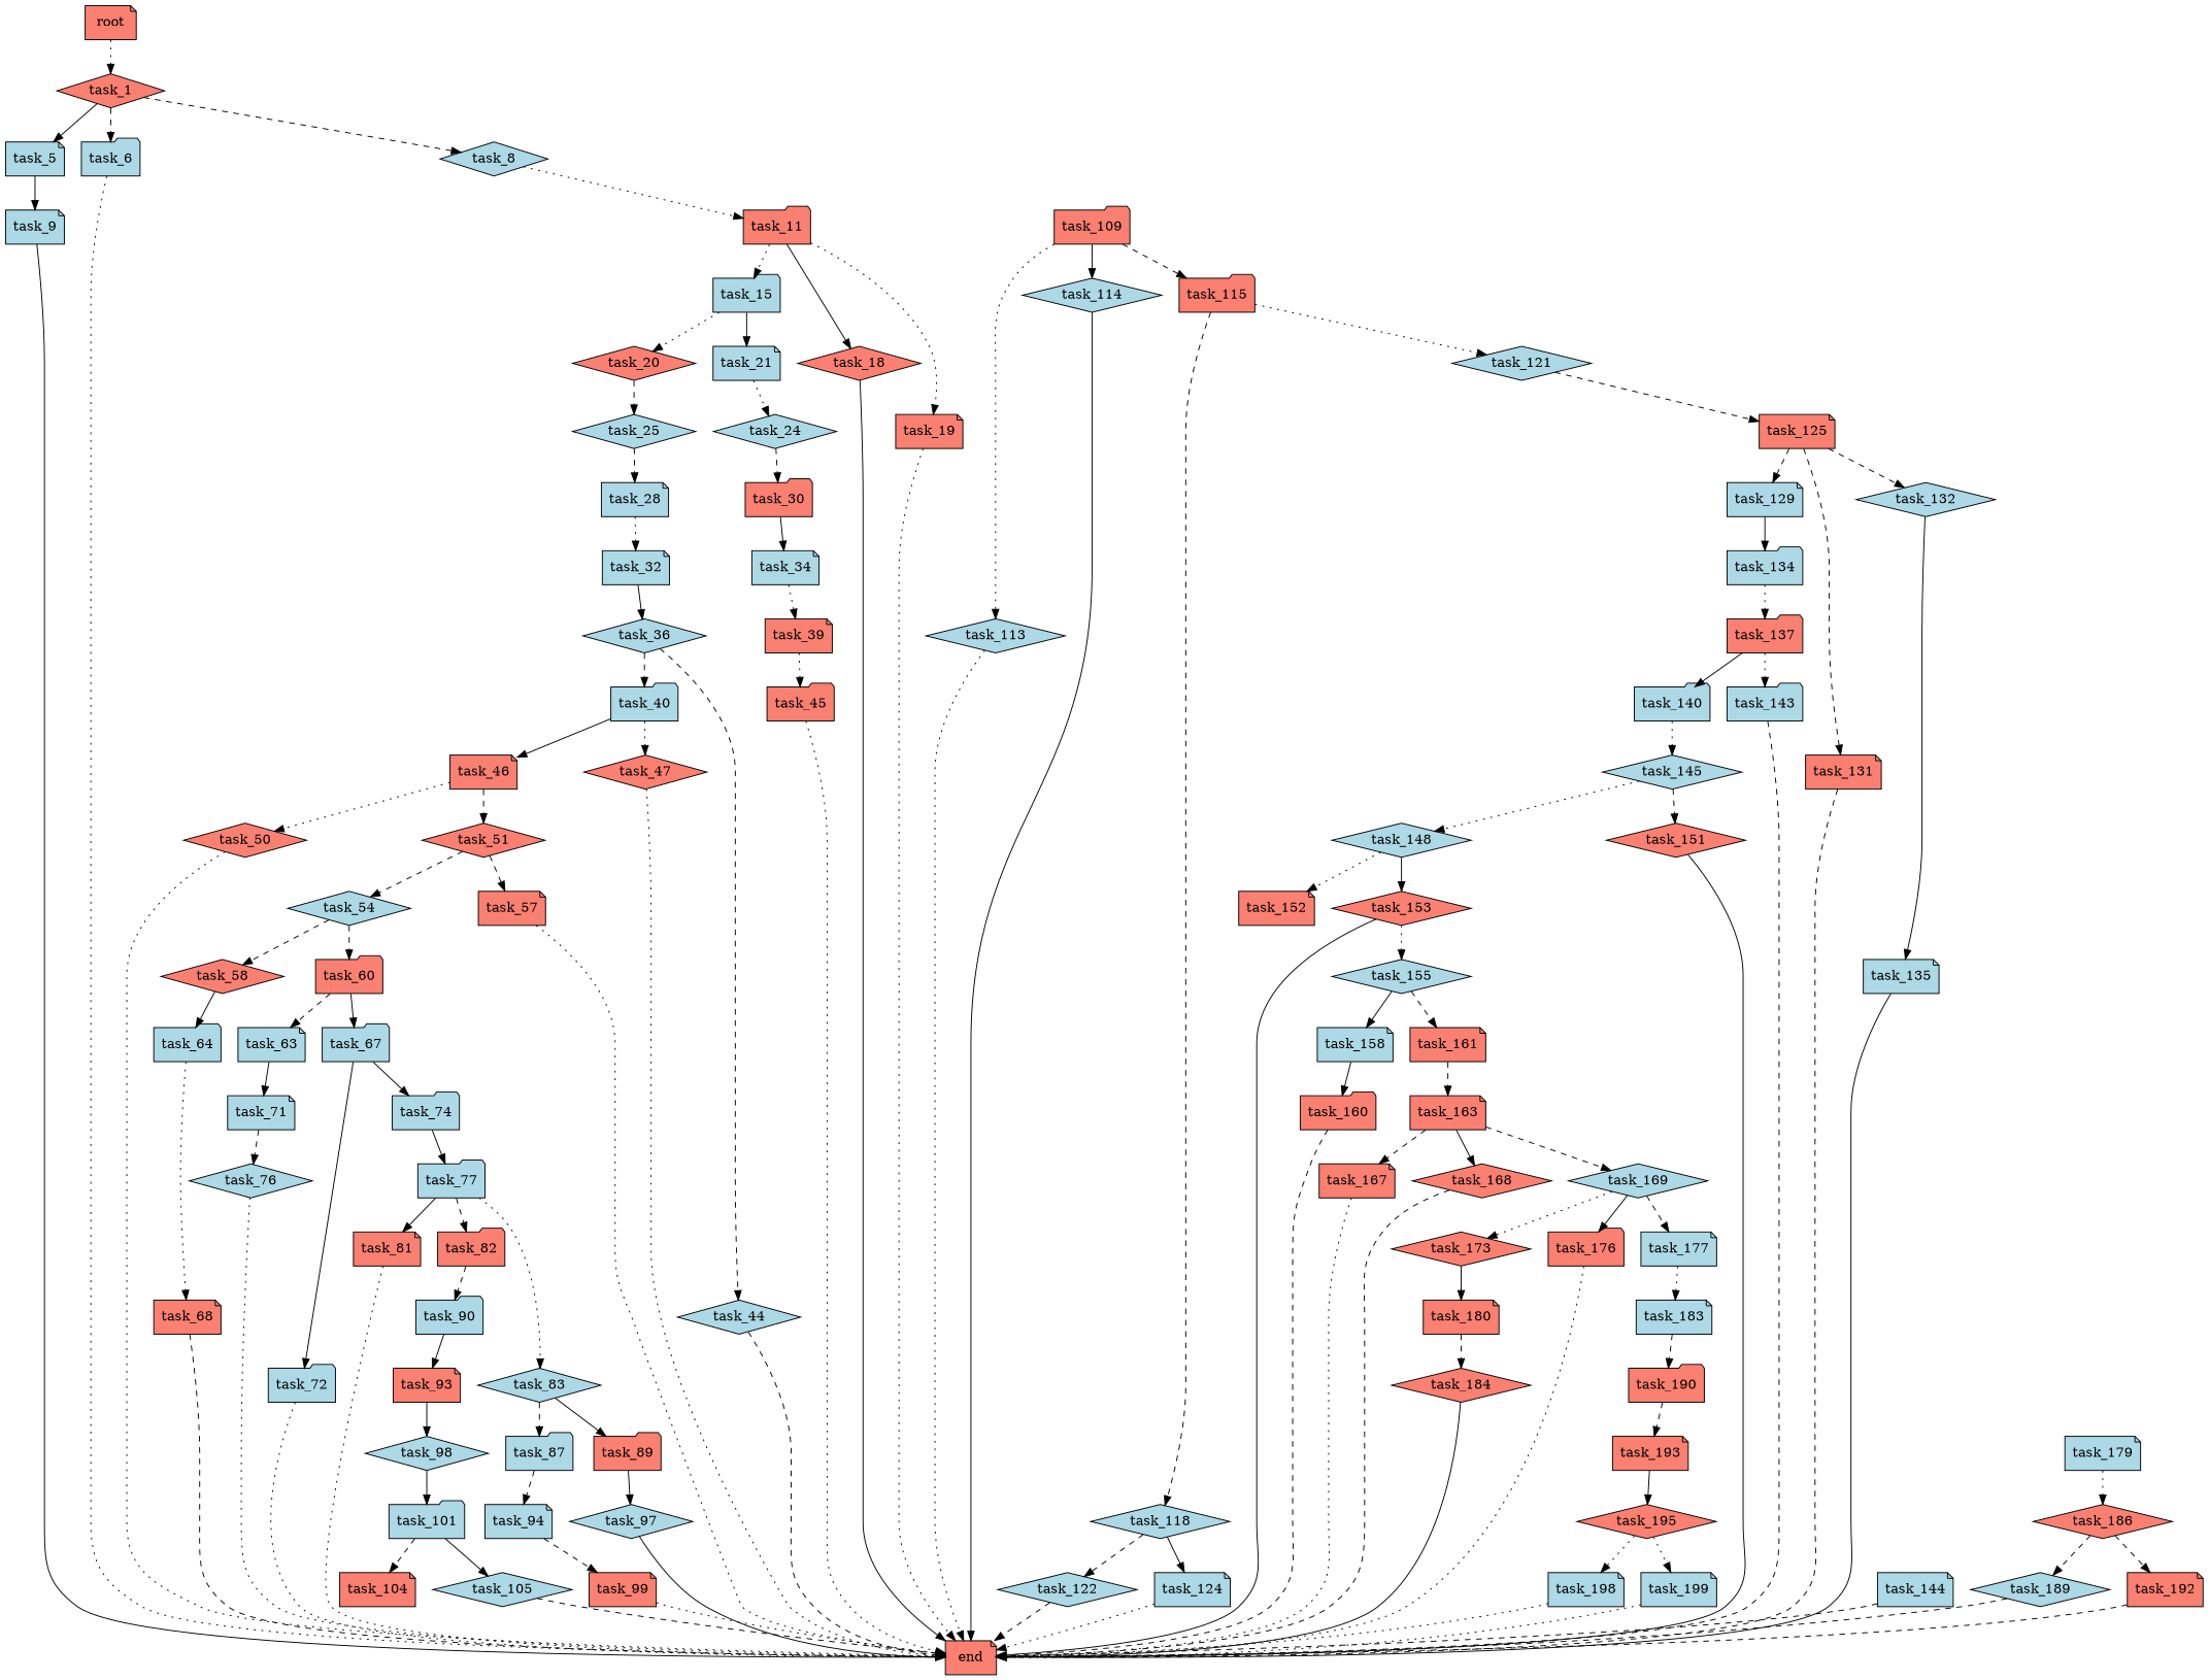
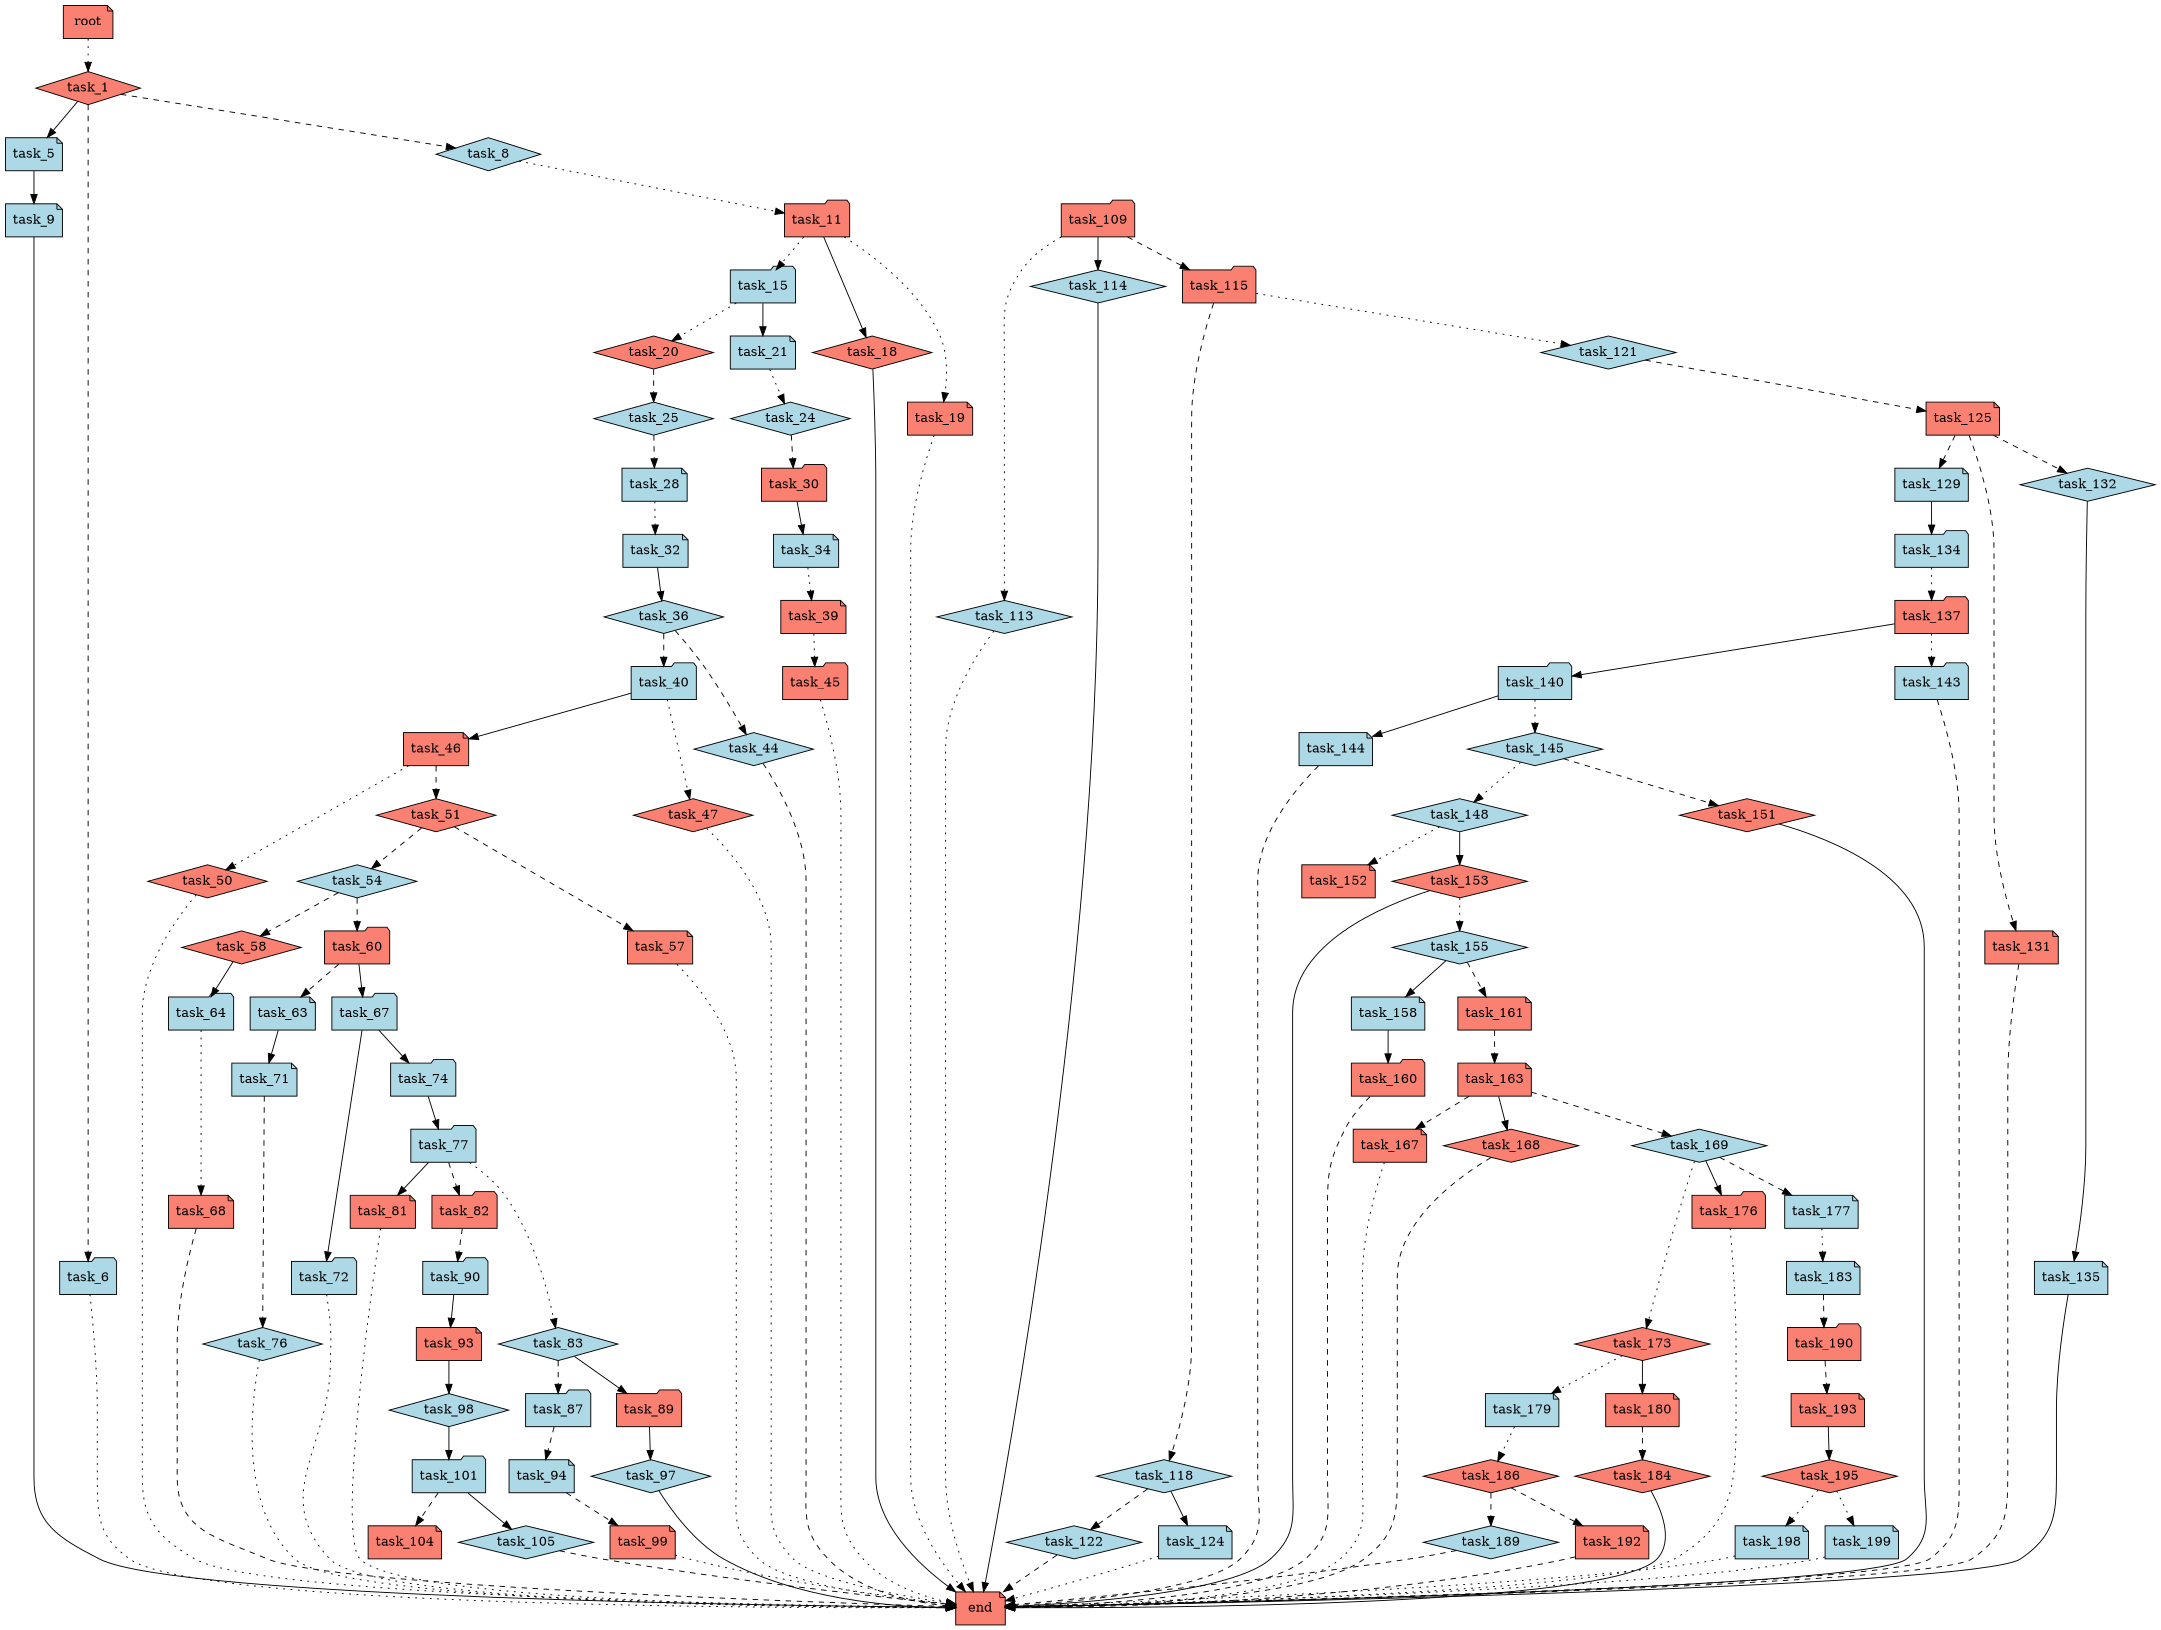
  digraph {
    node [fillcolor=lightblue shape=note style=filled]
    edge [style=dashed]
    root [fillcolor=salmon]
    task_1 [fillcolor=salmon shape=diamond]
    task_5
    task_6 [shape=folder]
    task_8 [shape=diamond]
    task_9
    end [fillcolor=salmon]
    task_11 [fillcolor=salmon shape=folder]
    task_15 [shape=folder]
    task_18 [fillcolor=salmon shape=diamond]
    task_19 [fillcolor=salmon]
    task_20 [fillcolor=salmon shape=diamond]
    task_21
    task_25 [shape=diamond]
    task_24 [shape=diamond]
    task_28
    task_30 [fillcolor=salmon shape=folder]
    task_34
    task_32
    task_36 [shape=diamond]
    task_39 [fillcolor=salmon]
    task_40 [shape=folder]
    task_44 [shape=diamond]
    task_45 [fillcolor=salmon shape=folder]
    task_46 [fillcolor=salmon]
    task_47 [fillcolor=salmon shape=diamond]
    task_50 [fillcolor=salmon shape=diamond]
    task_51 [fillcolor=salmon shape=diamond]
    task_54 [shape=diamond]
    task_57 [fillcolor=salmon]
    task_58 [fillcolor=salmon shape=diamond]
    task_60 [fillcolor=salmon shape=folder]
    task_64 [shape=folder]
    task_63
    task_67 [shape=folder]
    task_68 [fillcolor=salmon]
    task_71
    task_72 [shape=folder]
    task_74 [shape=folder]
    task_76 [shape=diamond]
    task_77 [shape=folder]
    task_81 [fillcolor=salmon]
    task_82 [fillcolor=salmon shape=folder]
    task_83 [shape=diamond]
    task_90 [shape=folder]
    task_87 [shape=folder]
    task_89 [fillcolor=salmon shape=folder]
    task_93 [fillcolor=salmon]
    task_94
    task_97 [shape=diamond]
    task_99 [fillcolor=salmon]
    task_98 [shape=diamond]
    task_101 [shape=folder]
    task_104 [fillcolor=salmon]
    task_105 [shape=diamond]
    task_109 [fillcolor=salmon shape=folder]
    task_113 [shape=diamond]
    task_114 [shape=diamond]
    task_115 [fillcolor=salmon shape=folder]
    task_118 [shape=diamond]
    task_121 [shape=diamond]
    task_122 [shape=diamond]
    task_124
    task_125 [fillcolor=salmon]
    task_129
    task_131 [fillcolor=salmon]
    task_132 [shape=diamond]
    task_134 [shape=folder]
    task_135
    task_137 [fillcolor=salmon shape=folder]
    task_140 [shape=folder]
    task_143 [shape=folder]
    task_144
    task_145 [shape=diamond]
    task_148 [shape=diamond]
    task_151 [fillcolor=salmon shape=diamond]
    task_152 [fillcolor=salmon]
    task_153 [fillcolor=salmon shape=diamond]
    task_155 [shape=diamond]
    task_158
    task_161 [fillcolor=salmon]
    task_160 [fillcolor=salmon shape=folder]
    task_163 [fillcolor=salmon]
    task_167 [fillcolor=salmon]
    task_168 [fillcolor=salmon shape=diamond]
    task_169 [shape=diamond]
    task_173 [fillcolor=salmon shape=diamond]
    task_176 [fillcolor=salmon shape=folder]
    task_177
    task_179
    task_180 [fillcolor=salmon]
    task_183
    task_186 [fillcolor=salmon shape=diamond]
    task_184 [fillcolor=salmon shape=diamond]
    task_190 [fillcolor=salmon shape=folder]
    task_189 [shape=diamond]
    task_192 [fillcolor=salmon]
    task_193 [fillcolor=salmon]
    task_195 [fillcolor=salmon shape=diamond]
    task_198
    task_199
    root -> task_1 [style=dotted]
    task_1 -> task_5 [style=solid]
    task_1 -> task_6
    task_1 -> task_8
    task_5 -> task_9 [style=solid]
    task_6 -> end [style=dotted]
    task_8 -> task_11 [style=dotted]
    task_9 -> end [style=solid]
    task_11 -> task_15 [style=dotted]
    task_11 -> task_18 [style=solid]
    task_11 -> task_19 [style=dotted]
    task_15 -> task_20 [style=dotted]
    task_15 -> task_21 [style=solid]
    task_18 -> end [style=solid]
    task_19 -> end [style=dotted]
    task_20 -> task_25
    task_21 -> task_24 [style=dotted]
    task_25 -> task_28
    task_24 -> task_30
    task_28 -> task_32 [style=dotted]
    task_30 -> task_34 [style=solid]
    task_34 -> task_39 [style=dotted]
    task_32 -> task_36 [style=solid]
    task_36 -> task_40
    task_36 -> task_44
    task_39 -> task_45 [style=dotted]
    task_40 -> task_46 [style=solid]
    task_40 -> task_47 [style=dotted]
    task_44 -> end
    task_45 -> end [style=dotted]
    task_46 -> task_50 [style=dotted]
    task_46 -> task_51
    task_47 -> end [style=dotted]
    task_50 -> end [style=dotted]
    task_51 -> task_54
    task_51 -> task_57
    task_54 -> task_58
    task_54 -> task_60
    task_57 -> end [style=dotted]
    task_58 -> task_64 [style=solid]
    task_60 -> task_63
    task_60 -> task_67 [style=solid]
    task_64 -> task_68 [style=dotted]
    task_63 -> task_71 [style=solid]
    task_67 -> task_72 [style=solid]
    task_67 -> task_74 [style=solid]
    task_68 -> end
    task_71 -> task_76
    task_72 -> end [style=dotted]
    task_74 -> task_77 [style=solid]
    task_76 -> end [style=dotted]
    task_77 -> task_81 [style=solid]
    task_77 -> task_82
    task_77 -> task_83 [style=dotted]
    task_81 -> end [style=dotted]
    task_82 -> task_90
    task_83 -> task_87
    task_83 -> task_89 [style=solid]
    task_90 -> task_93 [style=solid]
    task_87 -> task_94
    task_89 -> task_97 [style=solid]
    task_93 -> task_98 [style=solid]
    task_94 -> task_99
    task_97 -> end [style=solid]
    task_99 -> end [style=dotted]
    task_98 -> task_101 [style=solid]
    task_101 -> task_104
    task_101 -> task_105 [style=solid]
    task_105 -> end
    task_109 -> task_113 [style=dotted]
    task_109 -> task_114 [style=solid]
    task_109 -> task_115
    task_113 -> end [style=dotted]
    task_114 -> end [style=solid]
    task_115 -> task_118
    task_115 -> task_121 [style=dotted]
    task_118 -> task_122
    task_118 -> task_124 [style=solid]
    task_121 -> task_125
    task_122 -> end
    task_124 -> end [style=dotted]
    task_125 -> task_129
    task_125 -> task_131
    task_125 -> task_132
    task_129 -> task_134 [style=solid]
    task_131 -> end
    task_132 -> task_135 [style=solid]
    task_134 -> task_137 [style=dotted]
    task_135 -> end [style=solid]
    task_137 -> task_140 [style=solid]
    task_137 -> task_143 [style=dotted]
+   task_140 -> task_144 [style=solid]
    task_140 -> task_145 [style=dotted]
    task_143 -> end
    task_144 -> end
    task_145 -> task_148 [style=dotted]
    task_145 -> task_151
    task_148 -> task_152 [style=dotted]
    task_148 -> task_153 [style=solid]
    task_151 -> end [style=solid]
    task_153 -> end [style=solid]
    task_153 -> task_155 [style=dotted]
    task_155 -> task_158 [style=solid]
    task_155 -> task_161
    task_158 -> task_160 [style=solid]
    task_161 -> task_163
    task_160 -> end
    task_163 -> task_167
    task_163 -> task_168 [style=solid]
    task_163 -> task_169
    task_167 -> end [style=dotted]
    task_168 -> end
    task_169 -> task_173 [style=dotted]
    task_169 -> task_176 [style=solid]
    task_169 -> task_177
+   task_173 -> task_179 [style=dotted]
    task_173 -> task_180 [style=solid]
    task_176 -> end [style=dotted]
    task_177 -> task_183 [style=dotted]
    task_179 -> task_186 [style=dotted]
    task_180 -> task_184
    task_183 -> task_190
    task_186 -> task_189
    task_186 -> task_192
    task_184 -> end [style=solid]
    task_190 -> task_193
    task_189 -> end
    task_192 -> end
    task_193 -> task_195 [style=solid]
    task_195 -> task_198 [style=dotted]
    task_195 -> task_199 [style=dotted]
    task_198 -> end [style=dotted]
    task_199 -> end [style=dotted]
  }
